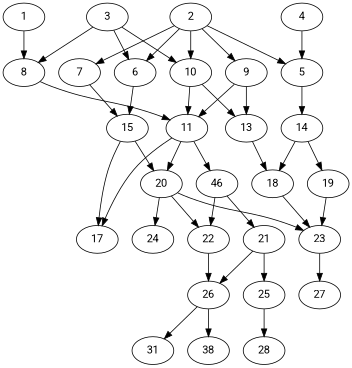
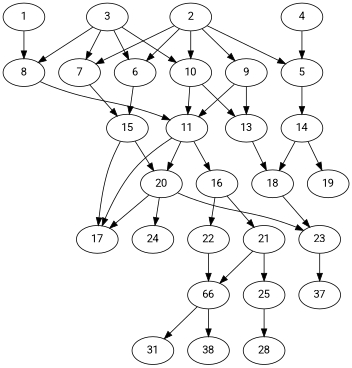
  digraph {
    fontname=Roboto
    node [alpha=0.03 fontname=Roboto]
    edge [fontname=Roboto]
    1 [alpha=0.11 expect_size=33592427965054976000]
    8 [alpha=0.17 expect_size=271710054511529888]
    11 [alpha=0.01 expect_size=288071522693165350912]
    20 [alpha=0.10 expect_size=41009936545491848]
    17 [expect_size=55593214708636272]
-   16 [alpha=0.04 expect_size=577393750804887 label=46]
+   16 [alpha=0.04 expect_size=577393750804887]
    2 [alpha=0.05 expect_size=2258513103230582390784]
    5 [alpha=0.15 expect_size=67223107316914320]
    6 [alpha=0.05 expect_size=190775060367088287744]
    7 [alpha=0.05 expect_size=13087880782671978]
    9 [alpha=0.01 expect_size=15625318106358874112]
    10 [alpha=0.11 expect_size=7662609418243102]
    14 [expect_size=703374242653611264]
    15 [alpha=0.13 expect_size=654797052739651072]
    13 [alpha=0.02 expect_size=763628696628010240]
    18 [alpha=0.04 expect_size=1350789797464135168]
    19 [alpha=0.15 expect_size=624649041386886912]
    3 [alpha=0.14 expect_size=7023822957835890]
    4 [alpha=0.12 expect_size=661940253931920687104]
    23 [alpha=0.04 expect_size=41122656457627240]
    22 [alpha=0.17 expect_size=2019039606499245555712]
    24 [expect_size=85386040759113744384]
    21 [alpha=0.13 expect_size=82265579656677072]
    25 [alpha=0.13 expect_size=39826480090471992]
-   26 [alpha=0.12 expect_size=60474606958237304]
-   27 [alpha=0.16 expect_size=343804571830668]
+   26 [alpha=0.12 expect_size=60474606958237304 label=66]
+   27 [alpha=0.16 expect_size=343804571830668 label=37]
    28 [alpha=0.02 expect_size=1779204768625503488]
    n28 [alpha=0.00 expect_size=1826725058629389056 label=38]
    31 [alpha=0.20 expect_size=8810366259685824]
    1 -> 8
    8 -> 11
    11 -> 20
    11 -> 17
    11 -> 16
    20 -> 23
-   20 -> 22
+   20 -> 17
    20 -> 24
    16 -> 22
    16 -> 21
    2 -> 5
    2 -> 6
    2 -> 7
    2 -> 9
    2 -> 10
    5 -> 14
    6 -> 15
    7 -> 15
    9 -> 11
    9 -> 13
    10 -> 11
    10 -> 13
    14 -> 18
    14 -> 19
    15 -> 20
    15 -> 17
    13 -> 18
    18 -> 23
-   19 -> 23
    3 -> 8
    3 -> 6
+   3 -> 7
    3 -> 10
    4 -> 5
    23 -> 27
    22 -> 26
    21 -> 25
    21 -> 26
    25 -> 28
    26 -> n28
    26 -> 31
  }
